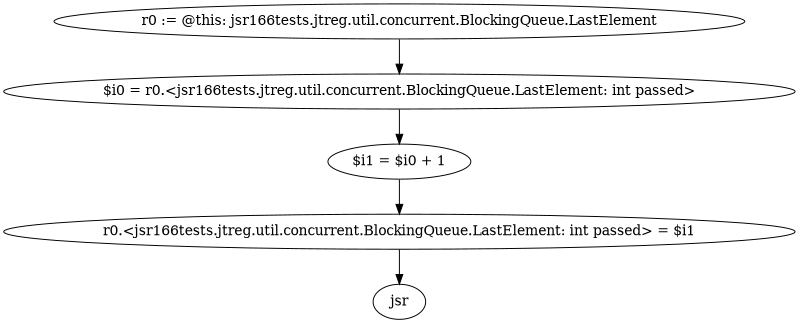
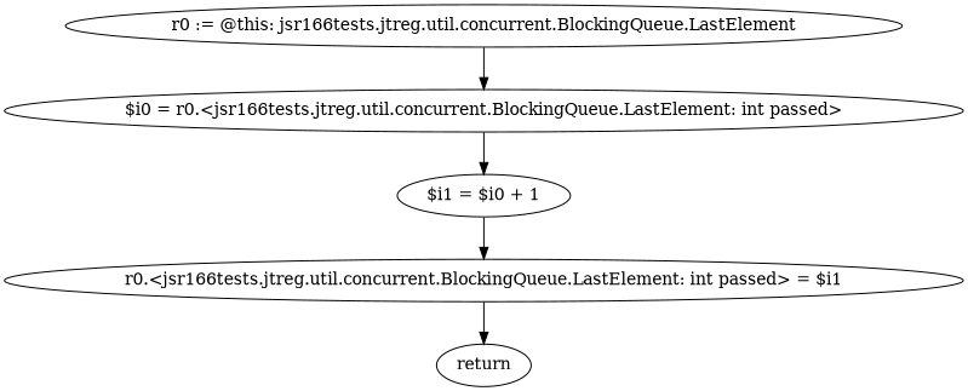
  digraph {
    "r0 := @this: jsr166tests.jtreg.util.concurrent.BlockingQueue.LastElement"
    "$i0 = r0.<jsr166tests.jtreg.util.concurrent.BlockingQueue.LastElement: int passed>"
    "$i1 = $i0 + 1"
    "r0.<jsr166tests.jtreg.util.concurrent.BlockingQueue.LastElement: int passed> = $i1"
-   return [label=jsr]
+   return
    "r0 := @this: jsr166tests.jtreg.util.concurrent.BlockingQueue.LastElement" -> "$i0 = r0.<jsr166tests.jtreg.util.concurrent.BlockingQueue.LastElement: int passed>"
    "$i0 = r0.<jsr166tests.jtreg.util.concurrent.BlockingQueue.LastElement: int passed>" -> "$i1 = $i0 + 1"
    "$i1 = $i0 + 1" -> "r0.<jsr166tests.jtreg.util.concurrent.BlockingQueue.LastElement: int passed> = $i1"
    "r0.<jsr166tests.jtreg.util.concurrent.BlockingQueue.LastElement: int passed> = $i1" -> return
  }
